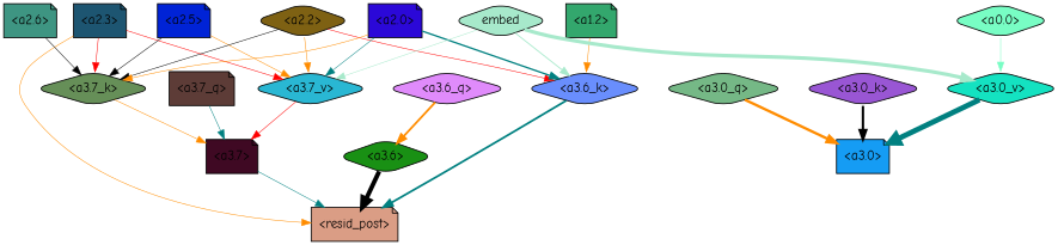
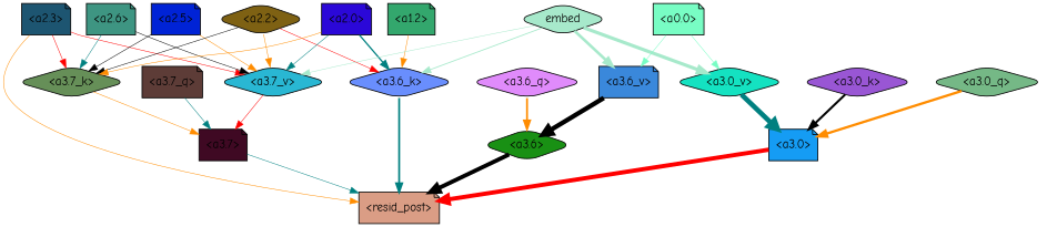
  strict digraph {
    fontname="Comic Neue"
    splines=true
    node [color=black fontname="Comic Neue" shape=diamond style="filled, rounded"]
    edge [color=darkorange fontname="Comic Neue" penwidth=0.6]
    "<a3.7>" [fillcolor="#3f0923" shape=note]
    "<resid_post>" [fillcolor="#da9d85" shape=note]
    "<a3.6>" [fillcolor="#199014"]
    "<a3.0>" [fillcolor="#159cf4" shape=note]
    "<a2.3>" [fillcolor="#1d5571" shape=note]
    "<a3.7_k>" [fillcolor="#668f58"]
    "<a3.7_v>" [fillcolor="#29b7d3"]
    "<a3.7_q>" [fillcolor="#5d3c37" shape=note]
    "<a3.6_q>" [fillcolor="#e08bfb"]
    "<a3.0_q>" [fillcolor="#75b886"]
    "<a3.6_k>" [fillcolor="#698efd"]
    "<a3.0_k>" [fillcolor="#9956d4"]
+   "<a3.6_v>" [fillcolor="#3a88db" shape=note]
    "<a3.0_v>" [fillcolor="#14e2c1"]
    "<a2.6>" [fillcolor="#3e9582" shape=note]
    "<a2.5>" [fillcolor="#0023d6" shape=note]
    "<a2.2>" [fillcolor="#7e6113"]
    "<a2.0>" [fillcolor="#2b08d8" shape=note]
    "<a1.2>" [fillcolor="#33a76d" shape=note]
    embed [fillcolor="#a7e9cb"]
-   "<a0.0>" [fillcolor="#78fdc4"]
+   "<a0.0>" [fillcolor="#78fdc4" shape=note]
    "<a3.7>" -> "<resid_post>" [color=teal]
    "<a3.6>" -> "<resid_post>" [color=black penwidth=4.751592040061951]
+   "<a3.0>" -> "<resid_post>" [color=red penwidth=4.904066681861877]
    "<a2.3>" -> "<resid_post>"
    "<a2.3>" -> "<a3.7_k>" [color=red]
    "<a2.3>" -> "<a3.7_v>" [color=red]
    "<a3.7_k>" -> "<a3.7>"
    "<a3.7_v>" -> "<a3.7>" [color=red]
    "<a3.7_q>" -> "<a3.7>" [color=teal]
    "<a3.6_q>" -> "<a3.6>" [penwidth=2.160832464694977]
    "<a3.0_q>" -> "<a3.0>" [penwidth=2.870753765106201]
    "<a3.6_k>" -> "<resid_post>" [color=teal penwidth=2.13908451795578]
    "<a3.0_k>" -> "<a3.0>" [color=black penwidth=2.520303964614868]
+   "<a3.6_v>" -> "<a3.6>" [color=black penwidth=5.297133803367615]
    "<a3.0_v>" -> "<a3.0>" [color=teal penwidth=5.680712580680847]
-   "<a2.6>" -> "<a3.7_k>" [color=black]
+   "<a2.6>" -> "<a3.7_k>" [color=teal]
+   "<a2.6>" -> "<a3.7_v>" [color=black]
    "<a2.5>" -> "<a3.7_k>" [color=black]
    "<a2.5>" -> "<a3.7_v>"
    "<a2.2>" -> "<a3.7_k>" [color=black]
    "<a2.2>" -> "<a3.7_v>"
    "<a2.2>" -> "<a3.6_k>" [color=red]
    "<a2.0>" -> "<a3.7_k>"
    "<a2.0>" -> "<a3.7_v>" [color=teal]
    "<a2.0>" -> "<a3.6_k>" [color=teal penwidth=1.5897698998451233]
    "<a1.2>" -> "<a3.6_k>"
    embed -> "<a3.7_v>" [color="#a7e9cb"]
    embed -> "<a3.6_k>" [color="#a7e9cb" penwidth=1.046662151813507]
+   embed -> "<a3.6_v>" [color="#a7e9cb" penwidth=3.1840110421180725]
    embed -> "<a3.0_v>" [color="#a7e9cb" penwidth=3.9005755856633186]
+   "<a0.0>" -> "<a3.6_v>" [color="#78fdc4"]
    "<a0.0>" -> "<a3.0_v>" [color="#78fdc4"]
  }
